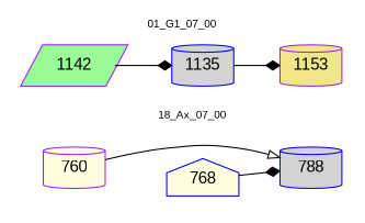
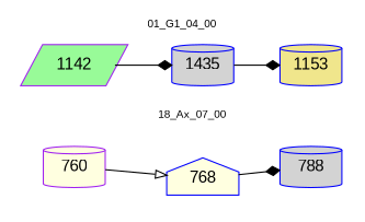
  digraph {
    fontname="Liberation Sans"
    rankdir=LR
    node [color=purple fillcolor=lightyellow fontname="Liberation Sans" shape=cylinder style=filled]
    edge [arrowhead=diamond color=black fontname="Liberation Sans"]
    n1 [label=760]
    n2 [color=blue label=768 shape=house]
    n3 [color=blue fillcolor=lightgrey label=788]
    n4 [fillcolor=palegreen label=1142 shape=parallelogram]
-   n5 [color=blue fillcolor=lightgrey label=1135]
-   n6 [fillcolor=khaki label=1153]
+   n5 [color=blue fillcolor=lightgrey label=1435]
+   n6 [color=blue fillcolor=khaki label=1153]
    subgraph cluster_1 {
      color=white
      fontsize=10
      label="18_Ax_07_00"
      n1
      n2
      n3
    }
    subgraph cluster_2 {
      color=white
      fontsize=10
-     label="01_G1_07_00"
+     label="01_G1_04_00"
      n4
      n5
      n6
    }
-   n1 -> n3 [arrowhead=onormal]
+   n1 -> n2 [arrowhead=onormal]
    n2 -> n3
    n4 -> n5
    n5 -> n6
  }
